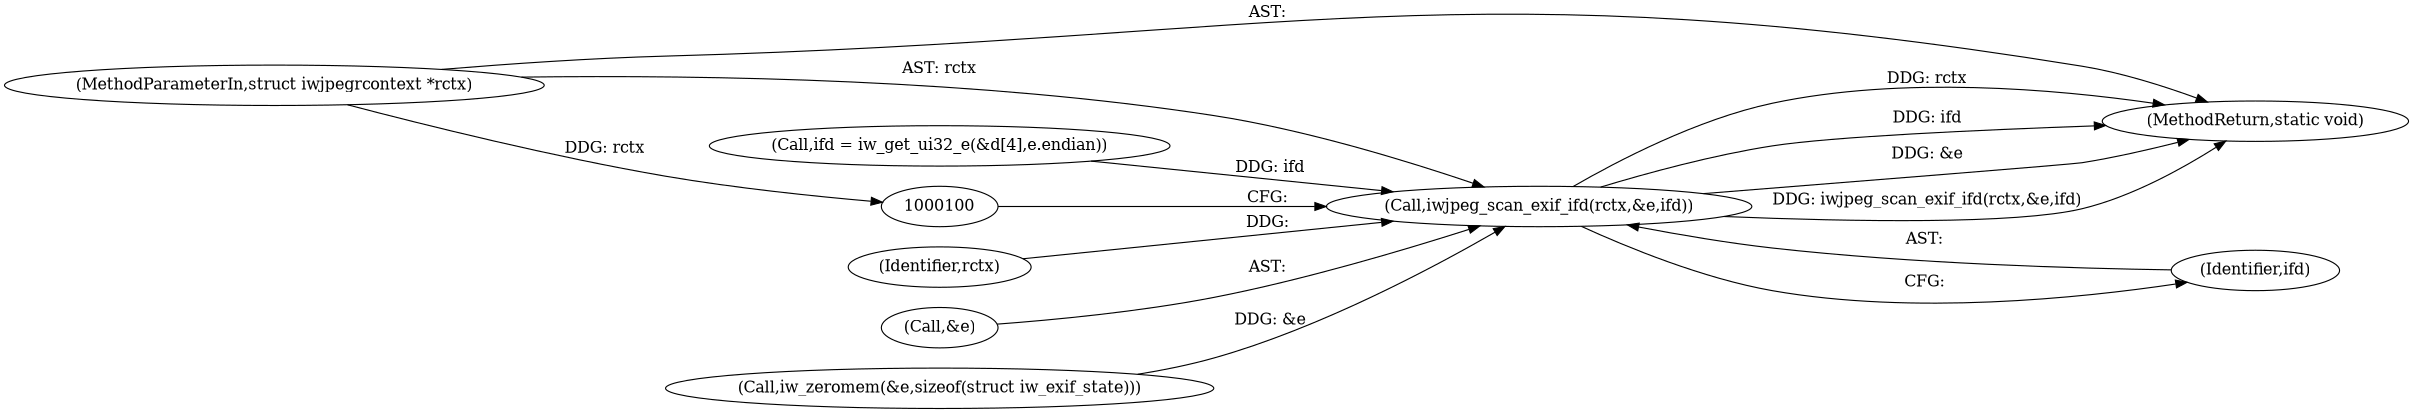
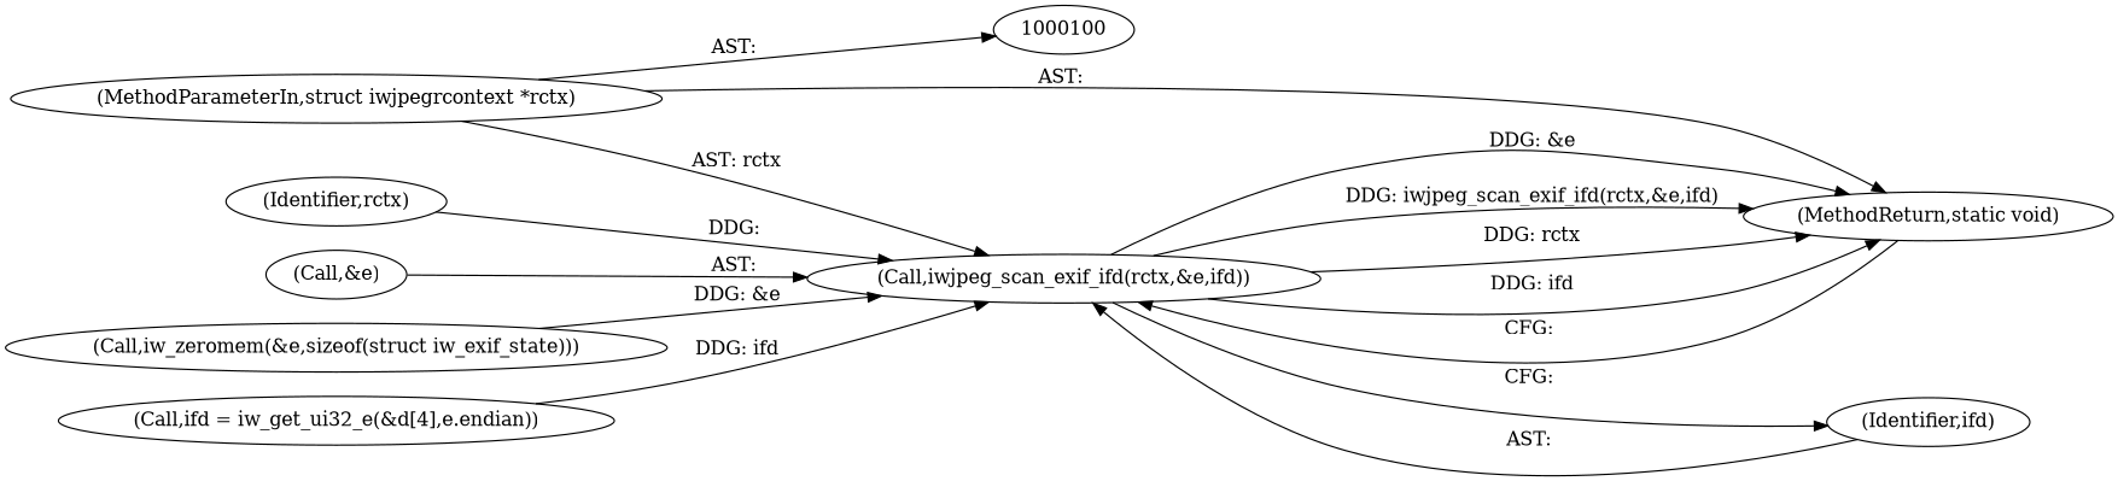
  digraph {
    fontname="DejaVu Serif"
    rankdir=LR
    node [fontname="DejaVu Serif"]
    edge [fontname="DejaVu Serif"]
    n1 [label="(MethodParameterIn,struct iwjpegrcontext *rctx)"]
    n2 [label="(Call,iwjpeg_scan_exif_ifd(rctx,&e,ifd))"]
    n3 [label="(MethodReturn,static void)"]
    1000100
    n5 [label="(Identifier,ifd)"]
    n6 [label="(Identifier,rctx)"]
    n7 [label="(Call,&e)"]
    n8 [label="(Call,iw_zeromem(&e,sizeof(struct iw_exif_state)))"]
    n9 [label="(Call,ifd = iw_get_ui32_e(&d[4],e.endian))"]
    n1 -> n2 [label="AST: rctx"]
    n1 -> n3 [label="AST: "]
-   n1 -> 1000100 [label="DDG: rctx"]
+   n1 -> 1000100 [label="AST: "]
    n2 -> n3 [label="DDG: &e"]
    n2 -> n3 [label="DDG: iwjpeg_scan_exif_ifd(rctx,&e,ifd)"]
    n2 -> n3 [label="DDG: rctx"]
    n2 -> n3 [label="DDG: ifd"]
    n2 -> n5 [label="CFG: "]
-   1000100 -> n2 [label="CFG: "]
+   n3 -> n2 [label="CFG: "]
    n5 -> n2 [label="AST: "]
    n6 -> n2 [label="DDG: "]
    n7 -> n2 [label="AST: "]
    n8 -> n2 [label="DDG: &e"]
    n9 -> n2 [label="DDG: ifd"]
  }
